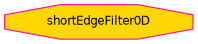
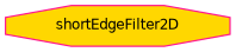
  digraph {
    rankdir=LR
-   n1 [color=deeppink fillcolor=gold fontname=Helvetica fontsize=10 height=0.2 label=shortEdgeFilter0D shape=octagon style=filled width=0.4]
+   n1 [color=deeppink fillcolor=gold fontname=Helvetica fontsize=10 height=0.2 label=shortEdgeFilter2D shape=octagon style=filled width=0.4]
  }
